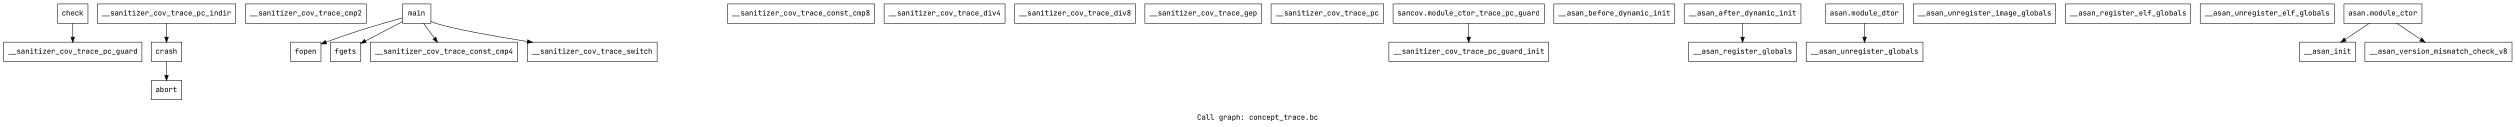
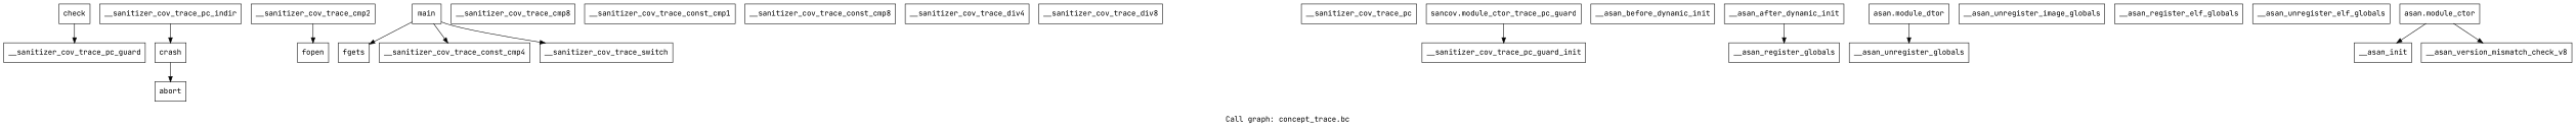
  digraph {
    fontname="JetBrains Mono"
    label="Call graph: concept_trace.bc"
    node [fontname="JetBrains Mono" shape=record]
    edge [fontname="JetBrains Mono"]
    n1 [label="{check}"]
    n2 [label="{__sanitizer_cov_trace_pc_guard}"]
    n3 [label="{crash}"]
    n4 [label="{abort}"]
    n5 [label="{main}"]
    n6 [label="{fopen}"]
    n7 [label="{fgets}"]
    n8 [label="{__sanitizer_cov_trace_const_cmp4}"]
    n9 [label="{__sanitizer_cov_trace_switch}"]
    n10 [label="{__sanitizer_cov_trace_pc_indir}"]
    n11 [label="{__sanitizer_cov_trace_cmp2}"]
+   n12 [label="{__sanitizer_cov_trace_cmp8}"]
+   n13 [label="{__sanitizer_cov_trace_const_cmp1}"]
    n14 [label="{__sanitizer_cov_trace_const_cmp8}"]
    n15 [label="{__sanitizer_cov_trace_div4}"]
    n16 [label="{__sanitizer_cov_trace_div8}"]
-   n17 [label="{__sanitizer_cov_trace_gep}"]
    n18 [label="{__sanitizer_cov_trace_pc}"]
    n19 [label="{__sanitizer_cov_trace_pc_guard_init}"]
    n20 [label="{sancov.module_ctor_trace_pc_guard}"]
    n21 [label="{__asan_before_dynamic_init}"]
    n22 [label="{__asan_after_dynamic_init}"]
    n23 [label="{__asan_register_globals}"]
    n24 [label="{__asan_unregister_globals}"]
    n25 [label="{__asan_unregister_image_globals}"]
    n26 [label="{__asan_register_elf_globals}"]
    n27 [label="{__asan_unregister_elf_globals}"]
    n28 [label="{__asan_init}"]
    n29 [label="{asan.module_ctor}"]
    n30 [label="{__asan_version_mismatch_check_v8}"]
    n31 [label="{asan.module_dtor}"]
    n1 -> n2
    n3 -> n4
-   n5 -> n6
+   n11 -> n6
    n5 -> n7
    n5 -> n8
    n5 -> n9
    n10 -> n3
    n20 -> n19
    n22 -> n23
    n29 -> n28
    n29 -> n30
    n31 -> n24
  }
